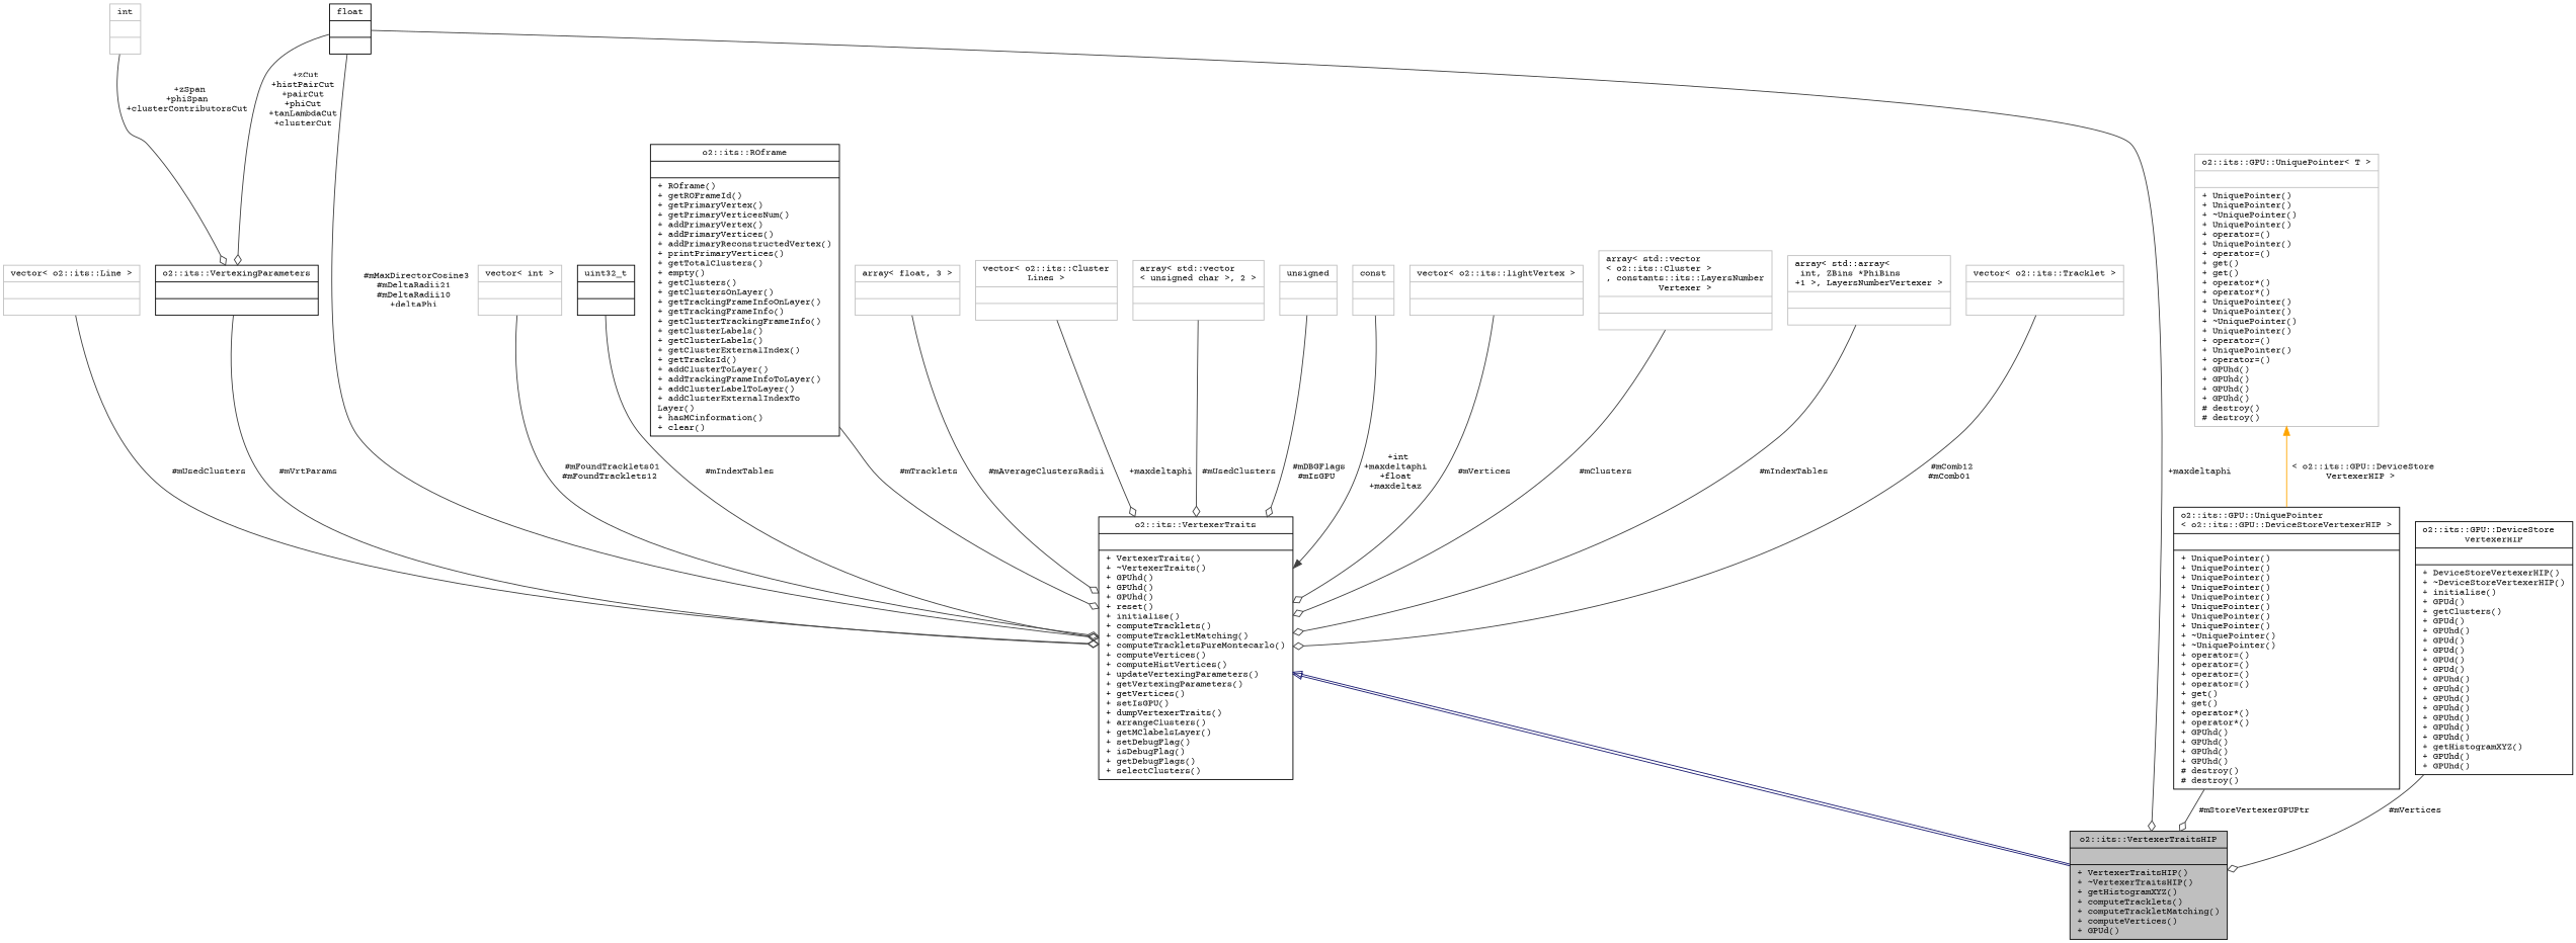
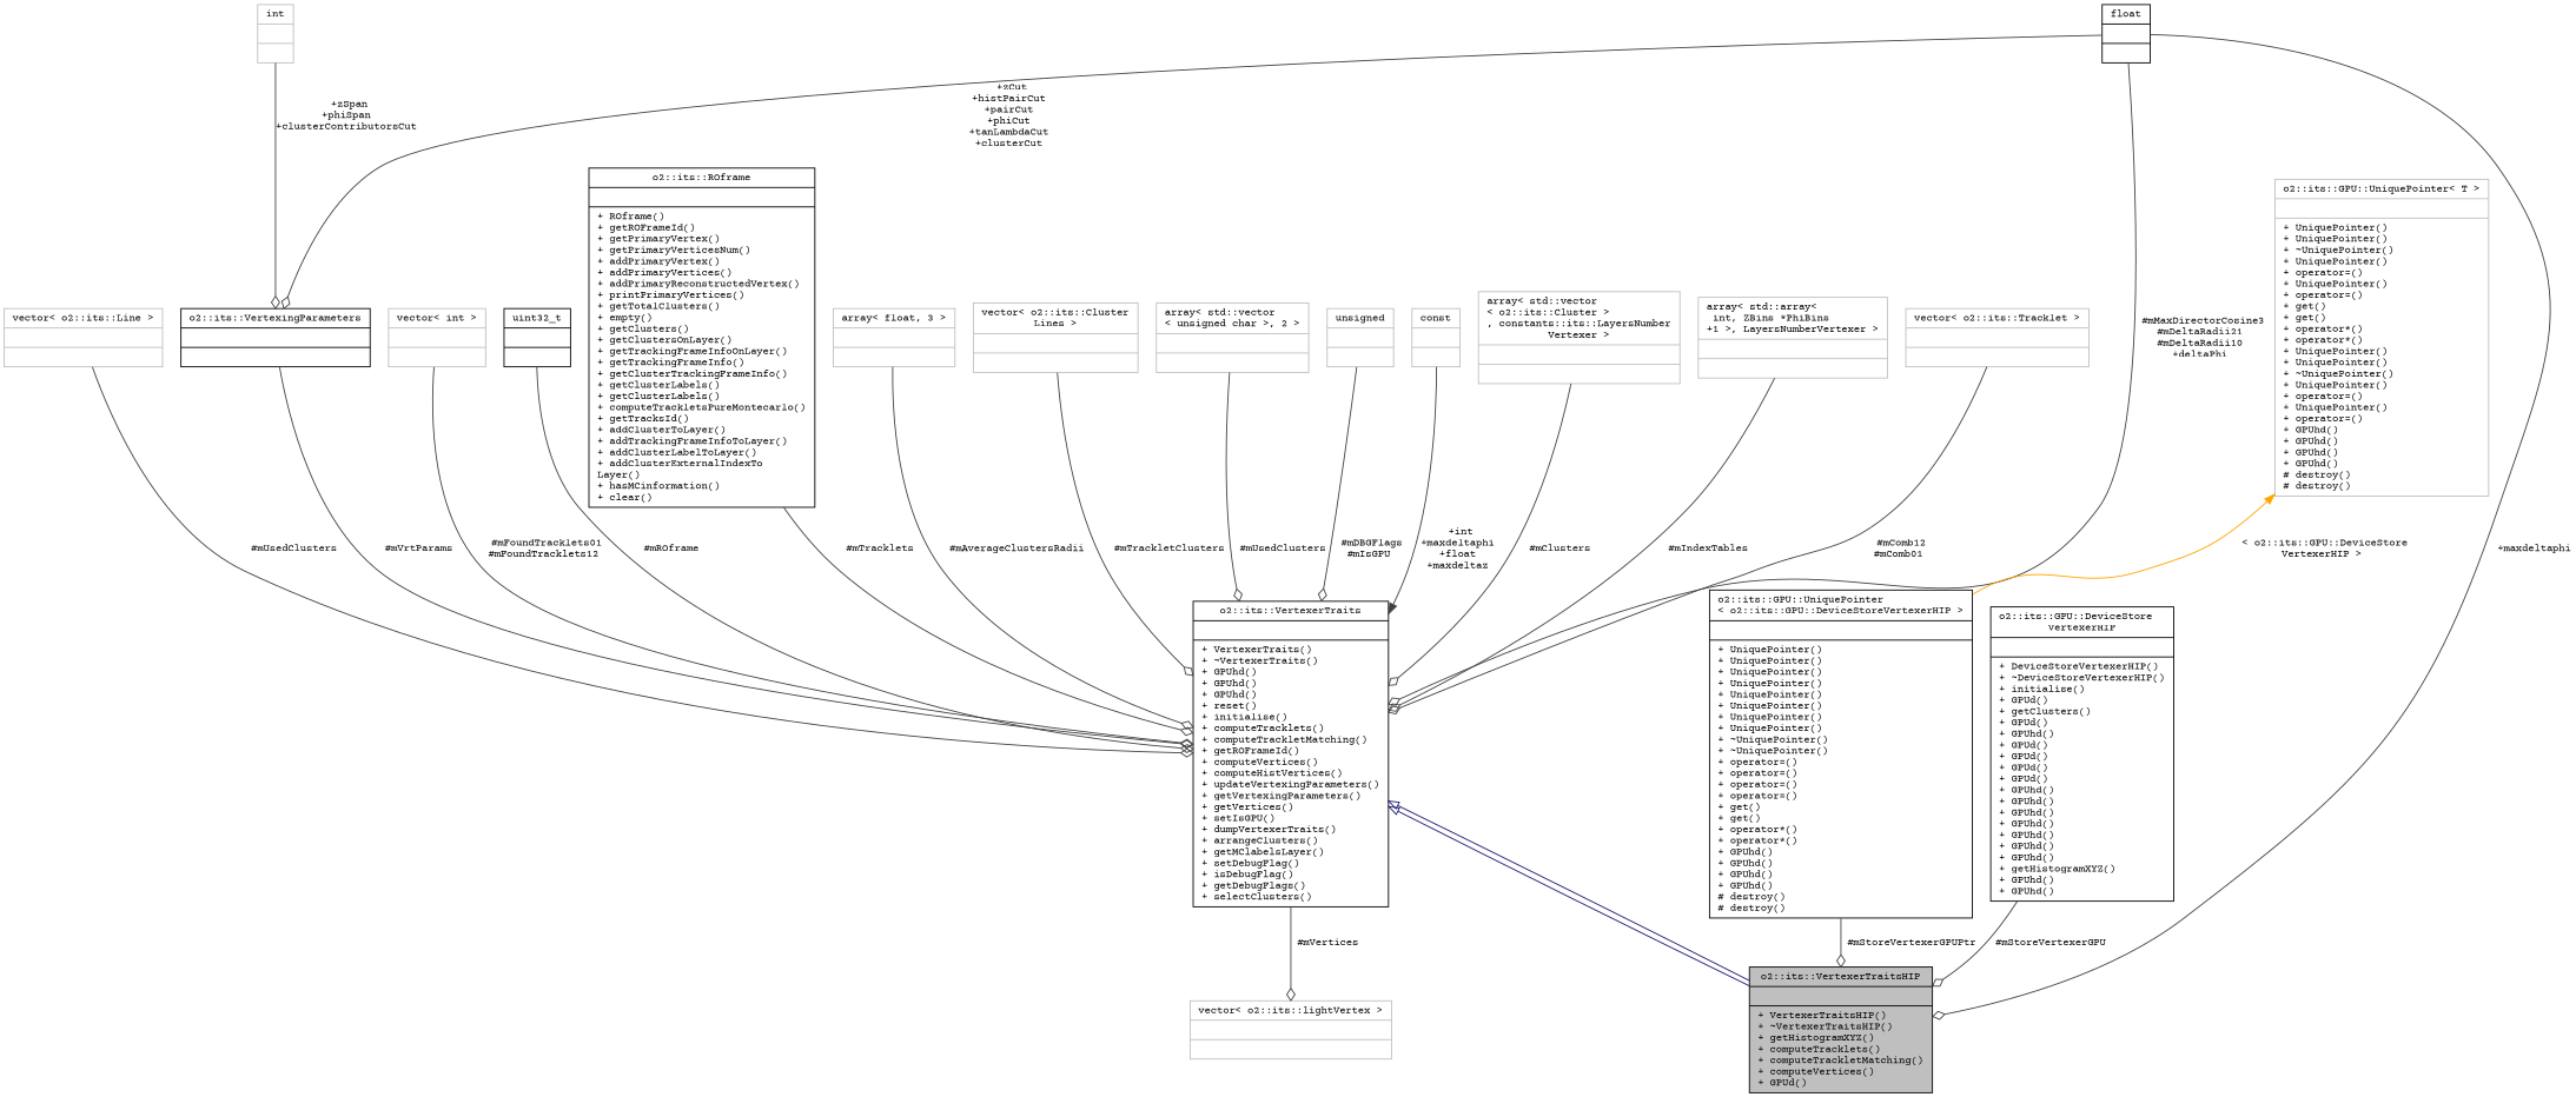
  digraph {
    fontname="Courier Prime"
    node [color=grey75 fontname="Courier Prime" fontsize=10 shape=record]
    edge [color=grey25 fontname="Courier Prime" fontsize=10 labelfontname=Helvetica labelfontsize=10 style=solid arrowhead=odiamond]
    n1 [color=black fillcolor=grey75 fontcolor=black height=0.2 label="{o2::its::VertexerTraitsHIP\n||+ VertexerTraitsHIP()\l+ ~VertexerTraitsHIP()\l+ getHistogramXYZ()\l+ computeTracklets()\l+ computeTrackletMatching()\l+ computeVertices()\l+ GPUd()\l}" style=filled width=0.4]
-   n2 [color=black height=0.2 label="{o2::its::VertexerTraits\n||+ VertexerTraits()\l+ ~VertexerTraits()\l+ GPUhd()\l+ GPUhd()\l+ GPUhd()\l+ reset()\l+ initialise()\l+ computeTracklets()\l+ computeTrackletMatching()\l+ computeTrackletsPureMontecarlo()\l+ computeVertices()\l+ computeHistVertices()\l+ updateVertexingParameters()\l+ getVertexingParameters()\l+ getVertices()\l+ setIsGPU()\l+ dumpVertexerTraits()\l+ arrangeClusters()\l+ getMClabelsLayer()\l+ setDebugFlag()\l+ isDebugFlag()\l+ getDebugFlags()\l+ selectClusters()\l}" width=0.4]
+   n2 [color=black height=0.2 label="{o2::its::VertexerTraits\n||+ VertexerTraits()\l+ ~VertexerTraits()\l+ GPUhd()\l+ GPUhd()\l+ GPUhd()\l+ reset()\l+ initialise()\l+ computeTracklets()\l+ computeTrackletMatching()\l+ getROFrameId()\l+ computeVertices()\l+ computeHistVertices()\l+ updateVertexingParameters()\l+ getVertexingParameters()\l+ getVertices()\l+ setIsGPU()\l+ dumpVertexerTraits()\l+ arrangeClusters()\l+ getMClabelsLayer()\l+ setDebugFlag()\l+ isDebugFlag()\l+ getDebugFlags()\l+ selectClusters()\l}" width=0.4]
    n3 [height=0.2 label="{vector\< o2::its::Line \>\n||}" width=0.4]
    n4 [color=black height=0.2 label="{o2::its::VertexingParameters\n||}" width=0.4]
    n5 [color=black height=0.2 label="{float\n||}" width=0.4]
    n6 [height=0.2 label="{int\n||}" width=0.4]
    n7 [height=0.2 label="{vector\< int \>\n||}" width=0.4]
    n8 [color=black height=0.2 label="{uint32_t\n||}" width=0.4]
-   n9 [color=black height=0.2 label="{o2::its::ROframe\n||+ ROframe()\l+ getROFrameId()\l+ getPrimaryVertex()\l+ getPrimaryVerticesNum()\l+ addPrimaryVertex()\l+ addPrimaryVertices()\l+ addPrimaryReconstructedVertex()\l+ printPrimaryVertices()\l+ getTotalClusters()\l+ empty()\l+ getClusters()\l+ getClustersOnLayer()\l+ getTrackingFrameInfoOnLayer()\l+ getTrackingFrameInfo()\l+ getClusterTrackingFrameInfo()\l+ getClusterLabels()\l+ getClusterLabels()\l+ getClusterExternalIndex()\l+ getTracksId()\l+ addClusterToLayer()\l+ addTrackingFrameInfoToLayer()\l+ addClusterLabelToLayer()\l+ addClusterExternalIndexTo\lLayer()\l+ hasMCinformation()\l+ clear()\l}" width=0.4]
+   n9 [color=black height=0.2 label="{o2::its::ROframe\n||+ ROframe()\l+ getROFrameId()\l+ getPrimaryVertex()\l+ getPrimaryVerticesNum()\l+ addPrimaryVertex()\l+ addPrimaryVertices()\l+ addPrimaryReconstructedVertex()\l+ printPrimaryVertices()\l+ getTotalClusters()\l+ empty()\l+ getClusters()\l+ getClustersOnLayer()\l+ getTrackingFrameInfoOnLayer()\l+ getTrackingFrameInfo()\l+ getClusterTrackingFrameInfo()\l+ getClusterLabels()\l+ getClusterLabels()\l+ computeTrackletsPureMontecarlo()\l+ getTracksId()\l+ addClusterToLayer()\l+ addTrackingFrameInfoToLayer()\l+ addClusterLabelToLayer()\l+ addClusterExternalIndexTo\lLayer()\l+ hasMCinformation()\l+ clear()\l}" width=0.4]
    n10 [height=0.2 label="{array\< float, 3 \>\n||}" width=0.4]
    n11 [height=0.2 label="{vector\< o2::its::Cluster\lLines \>\n||}" width=0.4]
    n12 [height=0.2 label="{array\< std::vector\l\< unsigned char \>, 2 \>\n||}" width=0.4]
    n13 [height=0.2 label="{unsigned\n||}" width=0.4]
    n14 [height=0.2 label="{const\n||}" width=0.4]
    n15 [height=0.2 label="{vector\< o2::its::lightVertex \>\n||}" width=0.4]
    n16 [height=0.2 label="{array\< std::vector\l\< o2::its::Cluster \>\l, constants::its::LayersNumber\lVertexer \>\n||}" width=0.4]
    n17 [height=0.2 label="{array\< std::array\<\l int, ZBins *PhiBins\l+1 \>, LayersNumberVertexer \>\n||}" width=0.4]
    n18 [height=0.2 label="{vector\< o2::its::Tracklet \>\n||}" width=0.4]
    n19 [color=black height=0.2 label="{o2::its::GPU::UniquePointer\l\< o2::its::GPU::DeviceStoreVertexerHIP \>\n||+ UniquePointer()\l+ UniquePointer()\l+ UniquePointer()\l+ UniquePointer()\l+ UniquePointer()\l+ UniquePointer()\l+ UniquePointer()\l+ UniquePointer()\l+ ~UniquePointer()\l+ ~UniquePointer()\l+ operator=()\l+ operator=()\l+ operator=()\l+ operator=()\l+ get()\l+ get()\l+ operator*()\l+ operator*()\l+ GPUhd()\l+ GPUhd()\l+ GPUhd()\l+ GPUhd()\l# destroy()\l# destroy()\l}" width=0.4]
    n20 [height=0.2 label="{o2::its::GPU::UniquePointer\< T \>\n||+ UniquePointer()\l+ UniquePointer()\l+ ~UniquePointer()\l+ UniquePointer()\l+ operator=()\l+ UniquePointer()\l+ operator=()\l+ get()\l+ get()\l+ operator*()\l+ operator*()\l+ UniquePointer()\l+ UniquePointer()\l+ ~UniquePointer()\l+ UniquePointer()\l+ operator=()\l+ UniquePointer()\l+ operator=()\l+ GPUhd()\l+ GPUhd()\l+ GPUhd()\l+ GPUhd()\l# destroy()\l# destroy()\l}" width=0.4]
    n21 [color=black height=0.2 label="{o2::its::GPU::DeviceStore\lVertexerHIP\n||+ DeviceStoreVertexerHIP()\l+ ~DeviceStoreVertexerHIP()\l+ initialise()\l+ GPUd()\l+ getClusters()\l+ GPUd()\l+ GPUhd()\l+ GPUd()\l+ GPUd()\l+ GPUd()\l+ GPUd()\l+ GPUhd()\l+ GPUhd()\l+ GPUhd()\l+ GPUhd()\l+ GPUhd()\l+ GPUhd()\l+ GPUhd()\l+ getHistogramXYZ()\l+ GPUhd()\l+ GPUhd()\l}" width=0.4]
    n2 -> n1 [arrowtail=onormal color=midnightblue dir=back arrowhead=""]
    n2 -> n1 [arrowtail=onormal color=midnightblue dir=back arrowhead=""]
    n3 -> n2 [label=" #mUsedClusters"]
    n4 -> n2 [label=" #mVrtParams"]
    n5 -> n1 [label=" +maxdeltaphi"]
    n5 -> n2 [label=" #mMaxDirectorCosine3\n#mDeltaRadii21\n#mDeltaRadii10\n+deltaPhi"]
    n5 -> n4 [label=" +zCut\n+histPairCut\n+pairCut\n+phiCut\n+tanLambdaCut\n+clusterCut"]
    n6 -> n4 [label=" +zSpan\n+phiSpan\n+clusterContributorsCut"]
    n7 -> n2 [label=" #mFoundTracklets01\n#mFoundTracklets12"]
-   n8 -> n2 [label=" #mIndexTables"]
+   n8 -> n2 [label=" #mROframe"]
    n9 -> n2 [label=" #mTracklets"]
    n10 -> n2 [label=" #mAverageClustersRadii"]
-   n11 -> n2 [label=" +maxdeltaphi"]
+   n11 -> n2 [label=" #mTrackletClusters"]
    n12 -> n2 [label=" #mUsedClusters"]
    n13 -> n2 [label=" #mDBGFlags\n#mIsGPU"]
    n14 -> n2 [arrowhead=normal label=" +int\n+maxdeltaphi\n+float\n+maxdeltaz"]
-   n15 -> n2 [label=" #mVertices"]
+   n2 -> n15 [label=" #mVertices"]
    n16 -> n2 [label=" #mClusters"]
    n17 -> n2 [label=" #mIndexTables"]
    n18 -> n2 [label=" #mComb12\n#mComb01"]
    n19 -> n1 [label=" #mStoreVertexerGPUPtr"]
    n20 -> n19 [color=orange dir=back label=" \< o2::its::GPU::DeviceStore\lVertexerHIP \>" arrowhead=""]
-   n21 -> n1 [label=" #mVertices"]
+   n21 -> n1 [label=" #mStoreVertexerGPU"]
  }
